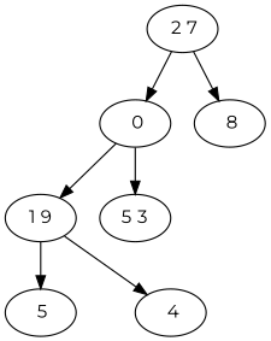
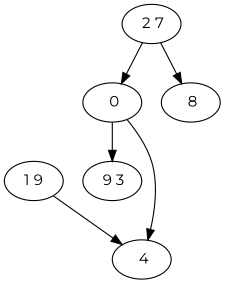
  digraph {
    fontname=Montserrat
    node [fontname=Montserrat]
    edge [fontname=Montserrat]
    n1 [label="1 9"]
    " 0"
-   " 9 3" [label="5 3"]
+   " 9 3"
    " 4"
-   " 5"
    " 2 7"
    " 8"
    n1 -> " 4"
-   n1 -> " 5"
-   " 0" -> n1
+   " 0" -> " 4"
    " 0" -> " 9 3"
    " 2 7" -> " 0"
    " 2 7" -> " 8"
  }
